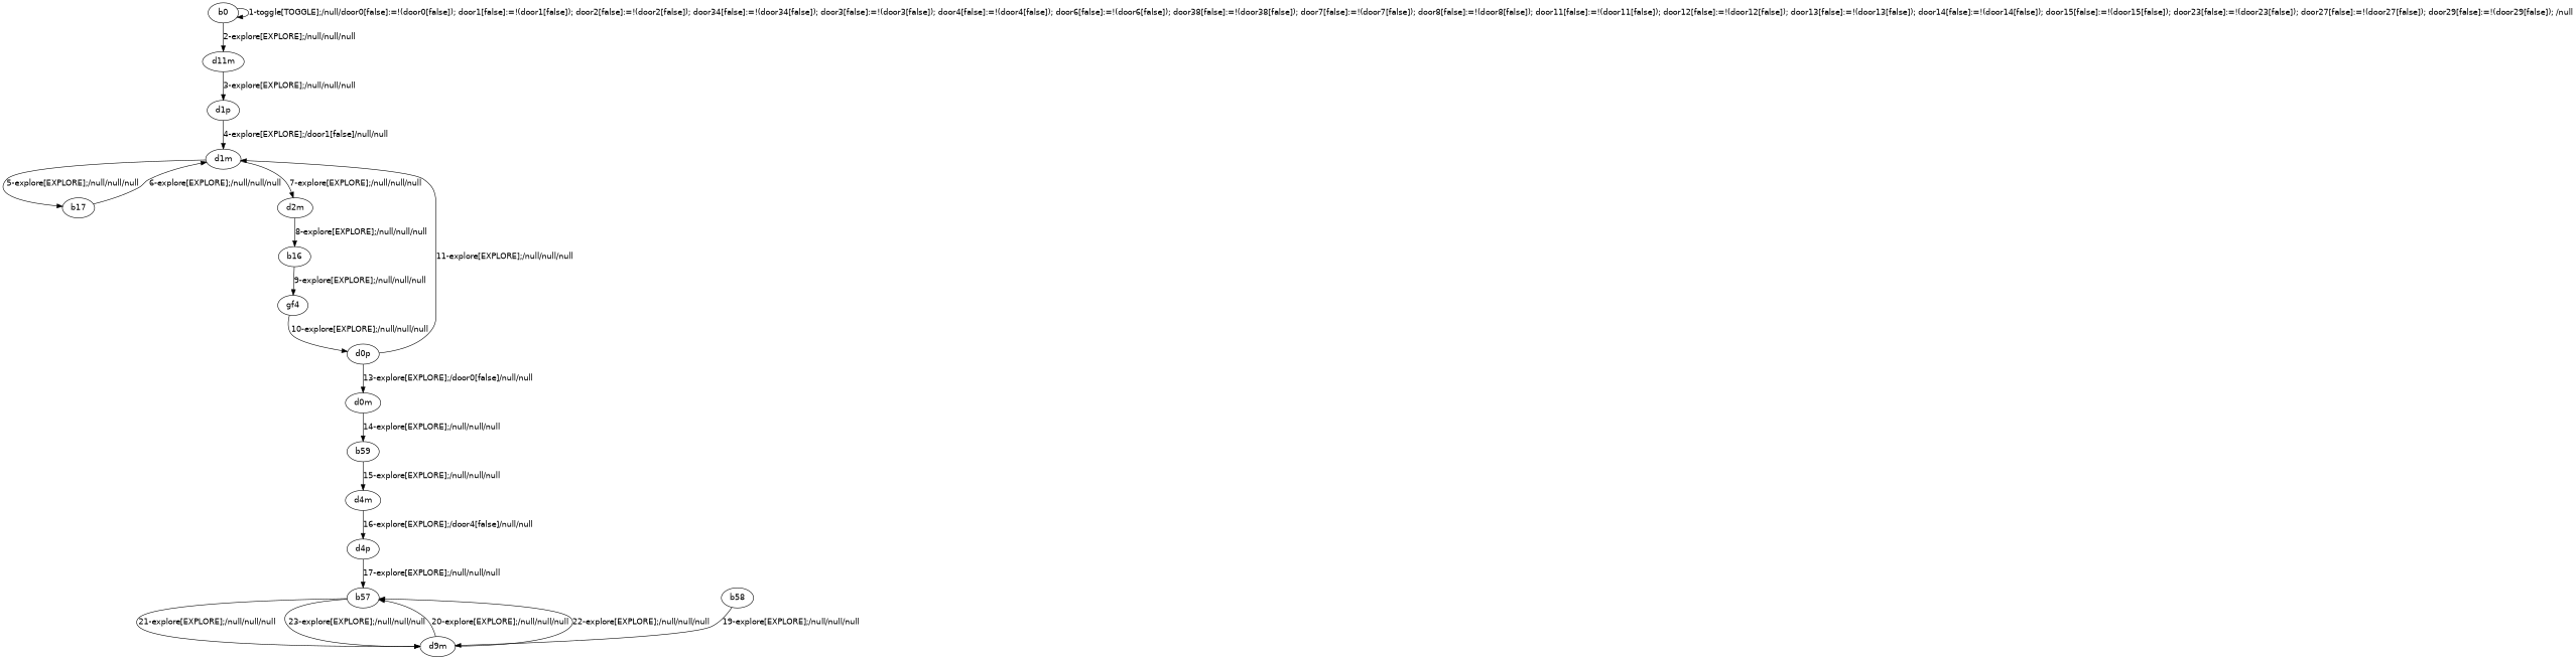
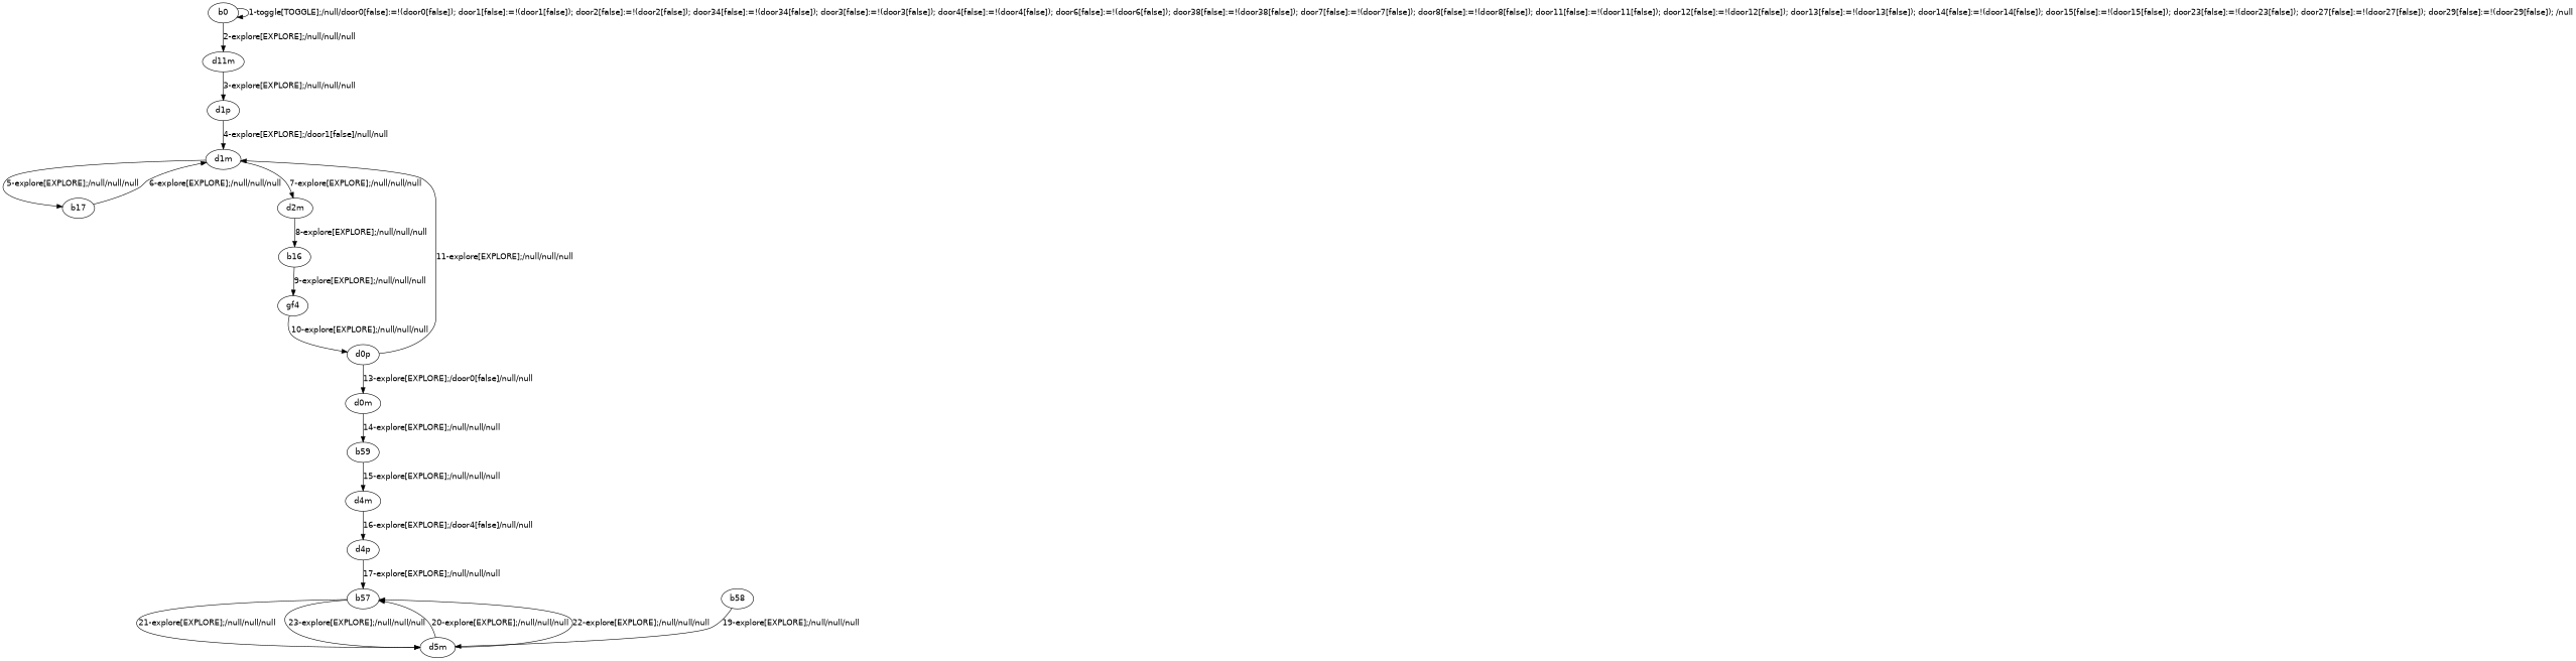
  digraph {
    fontname="DejaVu Sans"
    node [fontname="DejaVu Sans"]
    edge [fontname="DejaVu Sans"]
    b0
    d11m
    d1p
    d1m
    b17
    d2m
    b16
    d0p
    d0m
    gf4
    b59
    d4m
    d4p
    b57
-   d5m [label=d9m]
+   d5m
    b58
    b0 -> b0 [label="1-toggle[TOGGLE];/null/door0[false]:=!(door0[false]); door1[false]:=!(door1[false]); door2[false]:=!(door2[false]); door34[false]:=!(door34[false]); door3[false]:=!(door3[false]); door4[false]:=!(door4[false]); door6[false]:=!(door6[false]); door38[false]:=!(door38[false]); door7[false]:=!(door7[false]); door8[false]:=!(door8[false]); door11[false]:=!(door11[false]); door12[false]:=!(door12[false]); door13[false]:=!(door13[false]); door14[false]:=!(door14[false]); door15[false]:=!(door15[false]); door23[false]:=!(door23[false]); door27[false]:=!(door27[false]); door29[false]:=!(door29[false]); /null"]
    b0 -> d11m [label="2-explore[EXPLORE];/null/null/null"]
    d11m -> d1p [label="3-explore[EXPLORE];/null/null/null"]
    d1p -> d1m [label="4-explore[EXPLORE];/door1[false]/null/null"]
    d1m -> b17 [label="5-explore[EXPLORE];/null/null/null"]
    d1m -> d2m [label="7-explore[EXPLORE];/null/null/null"]
    b17 -> d1m [label="6-explore[EXPLORE];/null/null/null"]
    d2m -> b16 [label="8-explore[EXPLORE];/null/null/null"]
    b16 -> gf4 [label="9-explore[EXPLORE];/null/null/null"]
    d0p -> d1m [label="11-explore[EXPLORE];/null/null/null"]
    d0p -> d0m [label="13-explore[EXPLORE];/door0[false]/null/null"]
    d0m -> b59 [label="14-explore[EXPLORE];/null/null/null"]
    gf4 -> d0p [label="10-explore[EXPLORE];/null/null/null"]
    b59 -> d4m [label="15-explore[EXPLORE];/null/null/null"]
    d4m -> d4p [label="16-explore[EXPLORE];/door4[false]/null/null"]
    d4p -> b57 [label="17-explore[EXPLORE];/null/null/null"]
    b57 -> d5m [label="21-explore[EXPLORE];/null/null/null"]
    b57 -> d5m [label="23-explore[EXPLORE];/null/null/null"]
    d5m -> b57 [label="20-explore[EXPLORE];/null/null/null"]
    d5m -> b57 [label="22-explore[EXPLORE];/null/null/null"]
    b58 -> d5m [label="19-explore[EXPLORE];/null/null/null"]
  }
